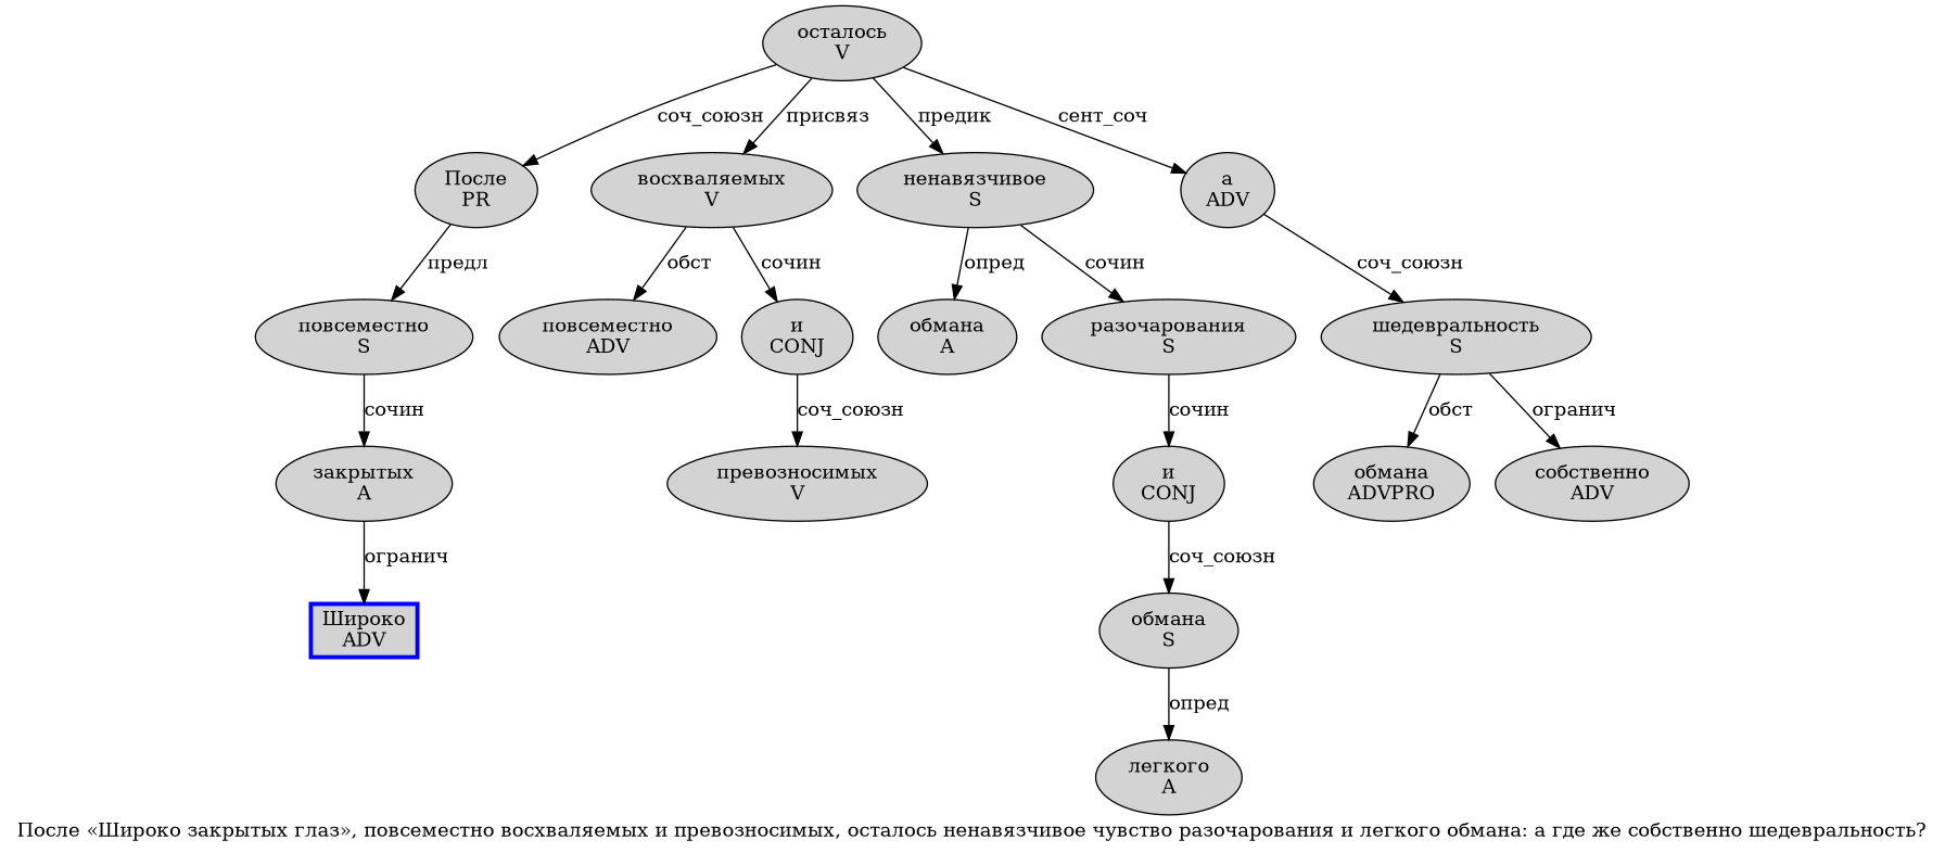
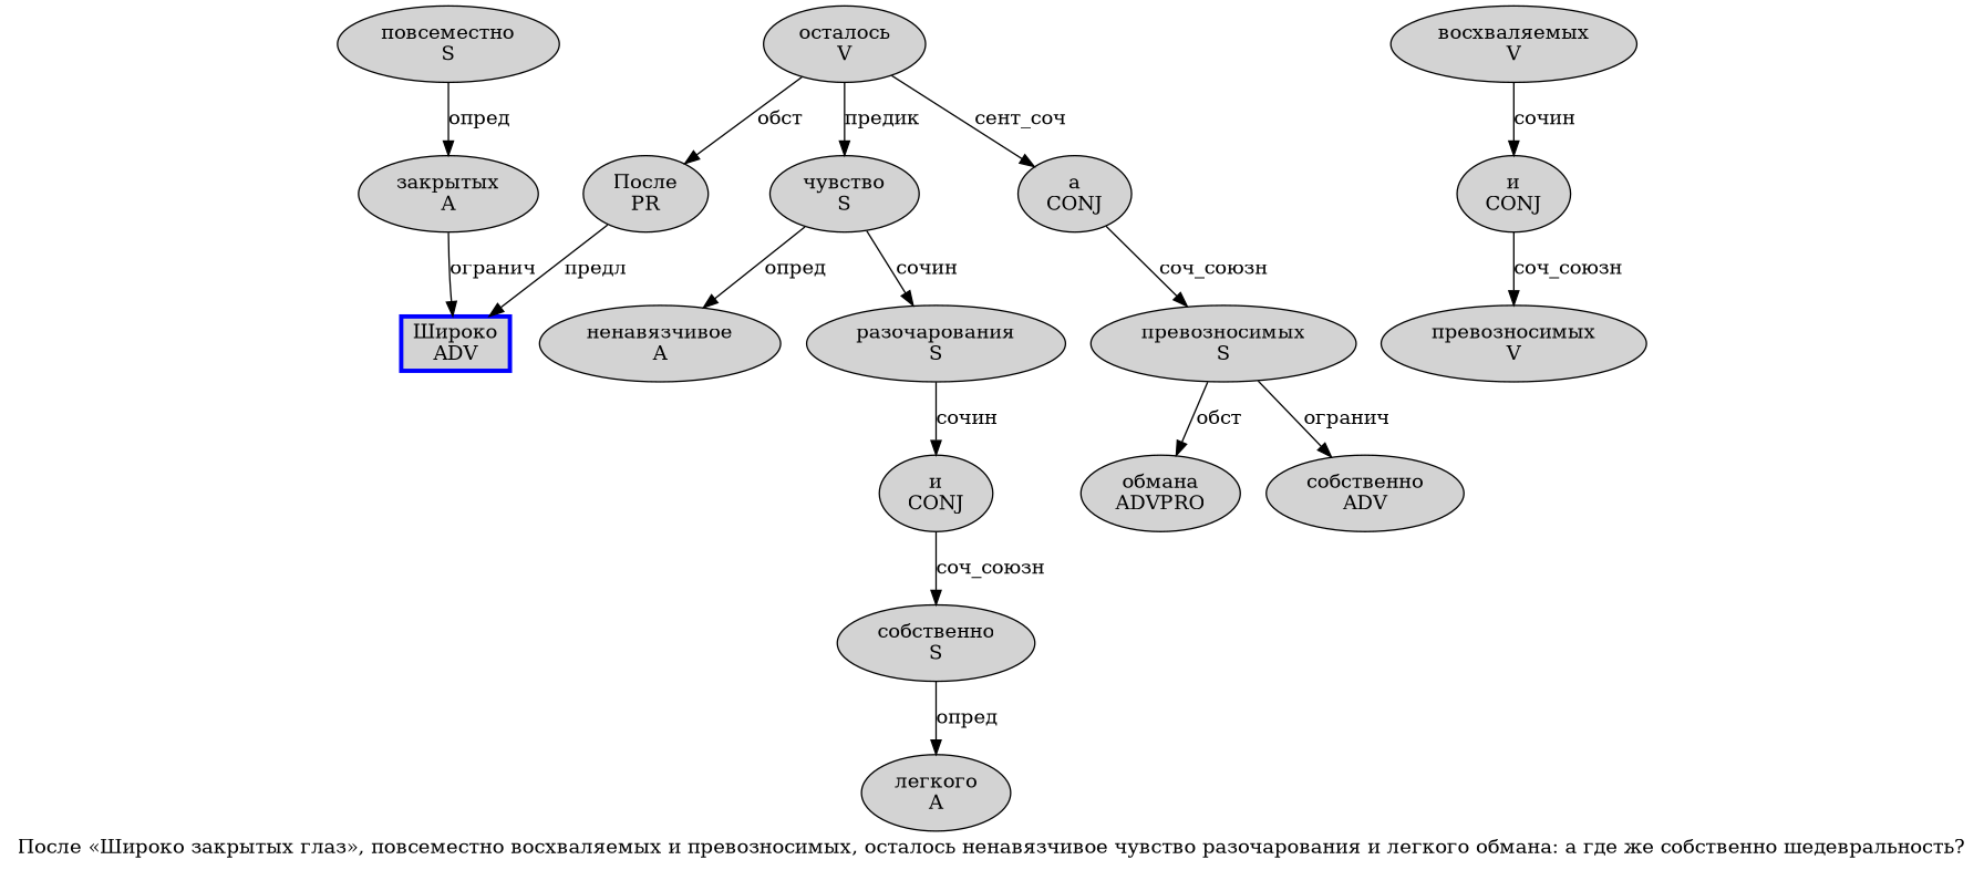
  digraph {
    label="После «Широко закрытых глаз», повсеместно восхваляемых и превозносимых, осталось ненавязчивое чувство разочарования и легкого обмана: а где же собственно шедевральность?"
    node [fillcolor=lightgray penwidth=1 shape=ellipse style=filled]
    n1 [label="После\nPR"]
    n2 [label="повсеместно\nS"]
    n3 [label="закрытых\nA"]
    n4 [color=blue label="Широко\nADV" penwidth=3 shape=box]
-   n5 [label="повсеместно\nADV"]
    n6 [label="восхваляемых\nV"]
    n7 [label="и\nCONJ"]
    n8 [label="превозносимых\nV"]
    n9 [label="осталось\nV"]
-   n10 [label="ненавязчивое\nS"]
-   n11 [label="а\nADV"]
-   n12 [label="обмана\nA"]
+   n10 [label="чувство\nS"]
+   n11 [label="а\nCONJ"]
+   n12 [label="ненавязчивое\nA"]
    n13 [label="разочарования\nS"]
-   n14 [label="шедевральность\nS"]
+   n14 [label="превозносимых\nS"]
    n15 [label="и\nCONJ"]
-   n16 [label="обмана\nS"]
+   n16 [label="собственно\nS"]
    n17 [label="легкого\nA"]
    n18 [label="обмана\nADVPRO"]
    n19 [label="собственно\nADV"]
-   n1 -> n2 [label="предл"]
-   n2 -> n3 [label="сочин"]
+   n1 -> n4 [label="предл"]
+   n2 -> n3 [label="опред"]
    n3 -> n4 [label="огранич"]
-   n6 -> n5 [label="обст"]
    n6 -> n7 [label="сочин"]
    n7 -> n8 [label="соч_союзн"]
-   n9 -> n1 [label="соч_союзн"]
-   n9 -> n6 [label="присвяз"]
+   n9 -> n1 [label="обст"]
    n9 -> n10 [label="предик"]
    n9 -> n11 [label="сент_соч"]
    n10 -> n12 [label="опред"]
    n10 -> n13 [label="сочин"]
    n11 -> n14 [label="соч_союзн"]
    n13 -> n15 [label="сочин"]
    n14 -> n18 [label="обст"]
    n14 -> n19 [label="огранич"]
    n15 -> n16 [label="соч_союзн"]
    n16 -> n17 [label="опред"]
  }
